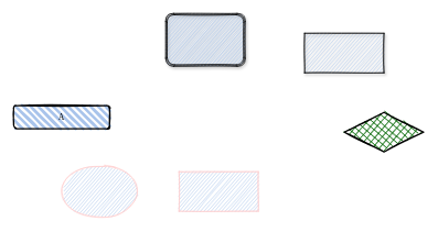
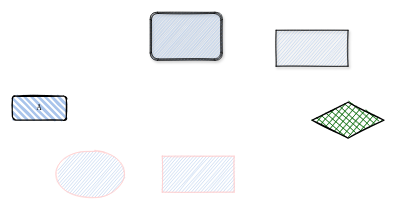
  <mxCell id="0" />
  <mxCell id="1" parent="0" />
- <mxCell id="2" value="A" style="rounded=1;whiteSpace=wrap;html=1;strokeWidth=2;fillWeight=4;hachureGap=8;hachureAngle=45;fillColor=#A9C4EB;sketch=1;fillStyle=hachure;shadow=0;glass=0;fontFamily=Comic Sans MS;" vertex="1" parent="1"><mxGeometry x="20" y="160" width="145" height="35" as="geometry" /></mxCell>
+ <mxCell id="2" value="A" style="rounded=1;whiteSpace=wrap;html=1;strokeWidth=2;fillWeight=4;hachureGap=8;hachureAngle=45;fillColor=#A9C4EB;sketch=1;fillStyle=hachure;shadow=0;glass=0;fontFamily=Comic Sans MS;" vertex="1" parent="1"><mxGeometry x="20" y="160" width="90" height="40" as="geometry" /></mxCell>
  <mxCell id="3" value="" style="rhombus;whiteSpace=wrap;html=1;strokeWidth=2;fillWeight=-1;hachureGap=8;fillStyle=cross-hatch;fillColor=#006600;sketch=1;" vertex="1" parent="1"><mxGeometry x="520" y="170" width="120" height="60" as="geometry" /></mxCell>
  <mxCell id="4" value="" style="shape=ext;double=1;rounded=1;whiteSpace=wrap;html=1;shadow=1;glass=0;sketch=1;fillStyle=hachure;fillColor=#A9C4EB;" vertex="1" parent="1"><mxGeometry x="250" y="20" width="120" height="80" as="geometry" /></mxCell>
  <mxCell id="5" value="" style="rounded=0;whiteSpace=wrap;html=1;shadow=1;glass=0;sketch=1;fillStyle=hachure;fontFamily=Comic Sans MS;fillColor=#A9C4EB;" vertex="1" parent="1"><mxGeometry x="460" y="50" width="120" height="60" as="geometry" /></mxCell>
  <mxCell id="6" value="" style="rounded=0;whiteSpace=wrap;html=1;shadow=0;glass=0;sketch=1;fillStyle=hachure;fontFamily=Helvetica;fillColor=#A9C4EB;strokeColor=#FFCCCC;" vertex="1" parent="1"><mxGeometry x="270" y="260" width="120" height="60" as="geometry" /></mxCell>
  <mxCell id="7" value="" style="ellipse;whiteSpace=wrap;html=1;rounded=1;shadow=0;glass=0;sketch=1;fillStyle=hachure;fontFamily=Helvetica;strokeColor=#FFCCCC;fillColor=#A9C4EB;" vertex="1" parent="1"><mxGeometry x="90" y="250" width="120" height="80" as="geometry" /></mxCell>
